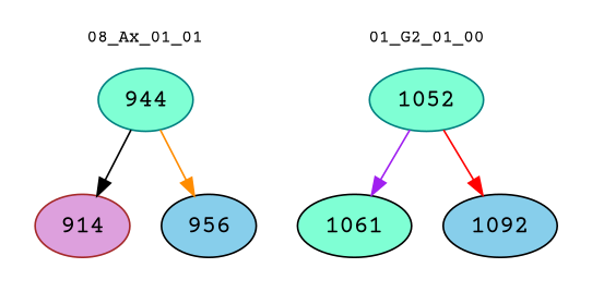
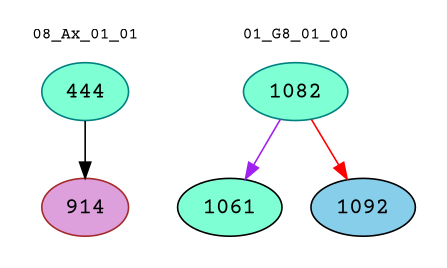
  digraph {
    fontname="Courier Prime"
    node [color=black fillcolor=aquamarine fontname="Courier Prime" style=filled]
    edge [fontname="Courier Prime"]
-   n1 [color=teal label=944]
+   n1 [color=teal label=444]
    n2 [color=brown fillcolor=plum label=914]
-   n3 [fillcolor=skyblue label=956]
-   n4 [color=teal label=1052]
+   n4 [color=teal label=1082]
    n5 [label=1061]
    n6 [fillcolor=skyblue label=1092]
    subgraph cluster_1 {
      color=white
      fontsize=10
      label="08_Ax_01_01"
      n1
      n2
-     n3
    }
    subgraph cluster_2 {
      color=white
      fontsize=10
-     label="01_G2_01_00"
+     label="01_G8_01_00"
      n4
      n5
      n6
    }
    n1 -> n2 [color=black]
-   n1 -> n3 [color=darkorange]
    n4 -> n5 [color=purple]
    n4 -> n6 [color=red]
  }
